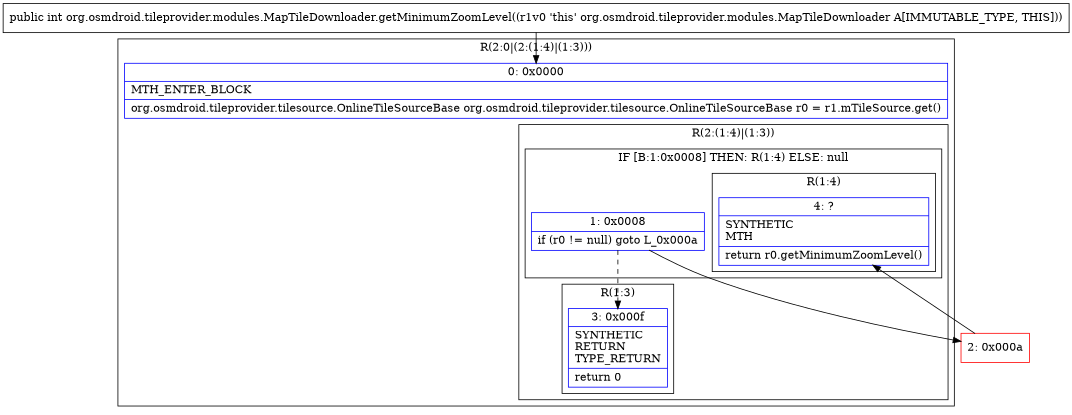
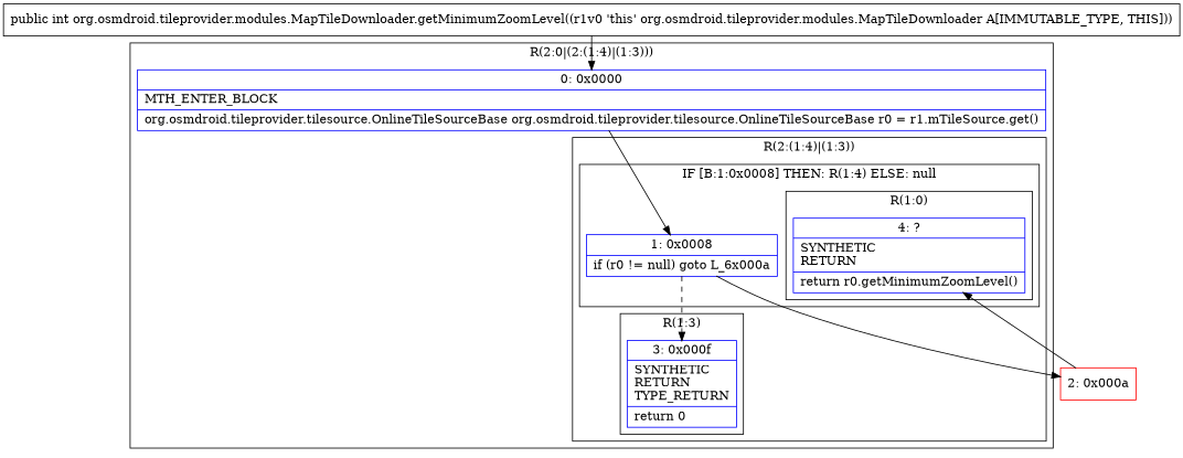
  digraph {
    node [color=blue shape=record]
-   n1 [label="{4\:\ ?|SYNTHETIC\lMTH\l|return r0.getMinimumZoomLevel()\l}"]
-   n2 [label="{1\:\ 0x0008|if (r0 != null) goto L_0x000a\l}"]
+   n1 [label="{4\:\ ?|SYNTHETIC\lRETURN\l|return r0.getMinimumZoomLevel()\l}"]
+   n2 [label="{1\:\ 0x0008|if (r0 != null) goto L_6x000a\l}"]
    n3 [label="{3\:\ 0x000f|SYNTHETIC\lRETURN\lTYPE_RETURN\l|return 0\l}"]
    n4 [label="{0\:\ 0x0000|MTH_ENTER_BLOCK\l|org.osmdroid.tileprovider.tilesource.OnlineTileSourceBase org.osmdroid.tileprovider.tilesource.OnlineTileSourceBase r0 = r1.mTileSource.get()\l}"]
    n5 [color=red label="{2\:\ 0x000a}"]
    n6 [label="{public int org.osmdroid.tileprovider.modules.MapTileDownloader.getMinimumZoomLevel((r1v0 'this' org.osmdroid.tileprovider.modules.MapTileDownloader A[IMMUTABLE_TYPE, THIS])) }" color=""]
    subgraph cluster_1 {
      label="R(2:0|(2:(1:4)|(1:3)))"
      n4
      subgraph cluster_2 {
        label="R(2:(1:4)|(1:3))"
        subgraph cluster_3 {
          label="IF [B:1:0x0008] THEN: R(1:4) ELSE: null"
          n2
          subgraph cluster_4 {
-           label="R(1:4)"
+           label="R(1:0)"
            n1
          }
        }
        subgraph cluster_5 {
          label="R(1:3)"
          n3
        }
      }
    }
    n2 -> n3 [style=dashed]
    n2 -> n5
+   n4 -> n2
    n5 -> n1
    n6 -> n4
  }
